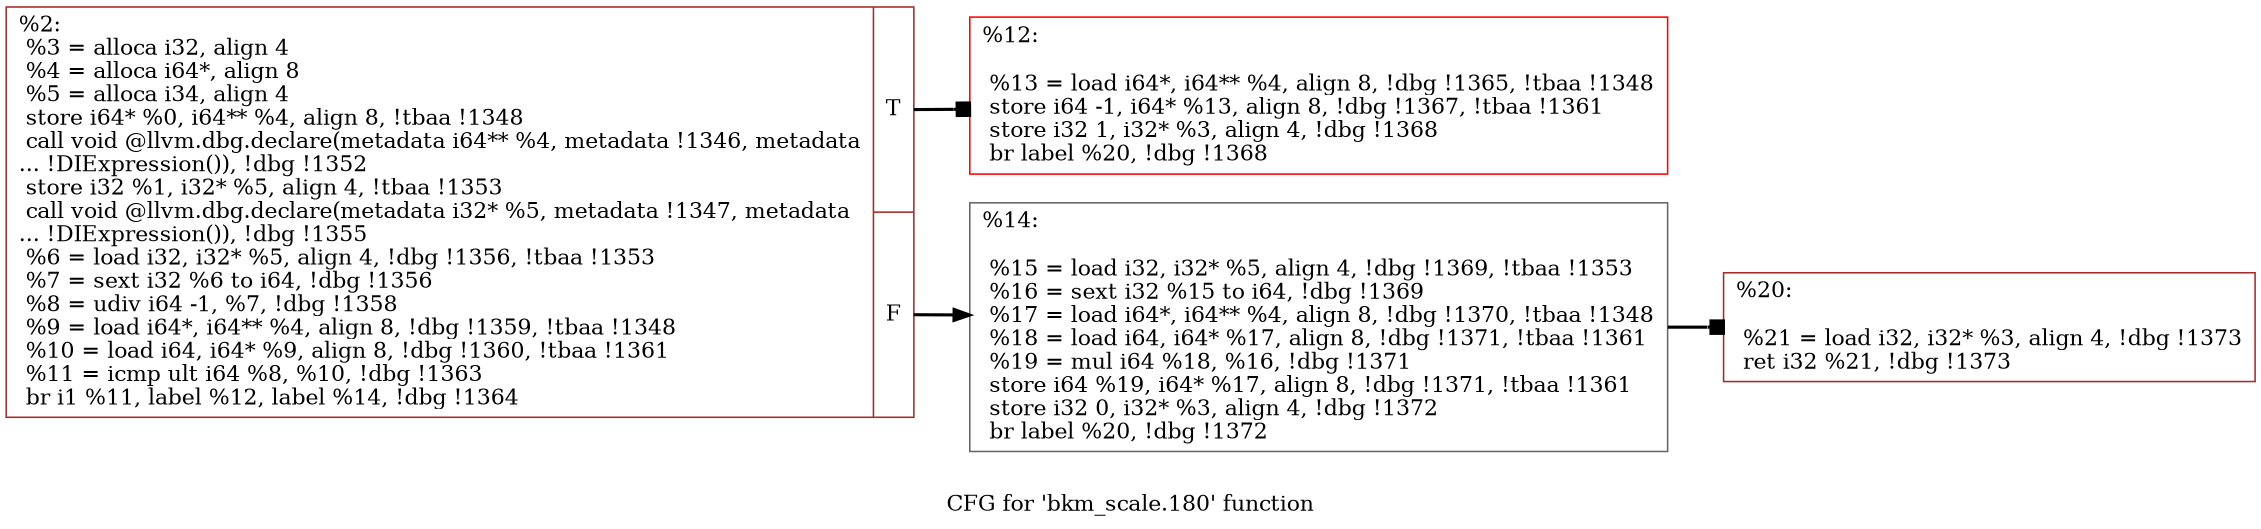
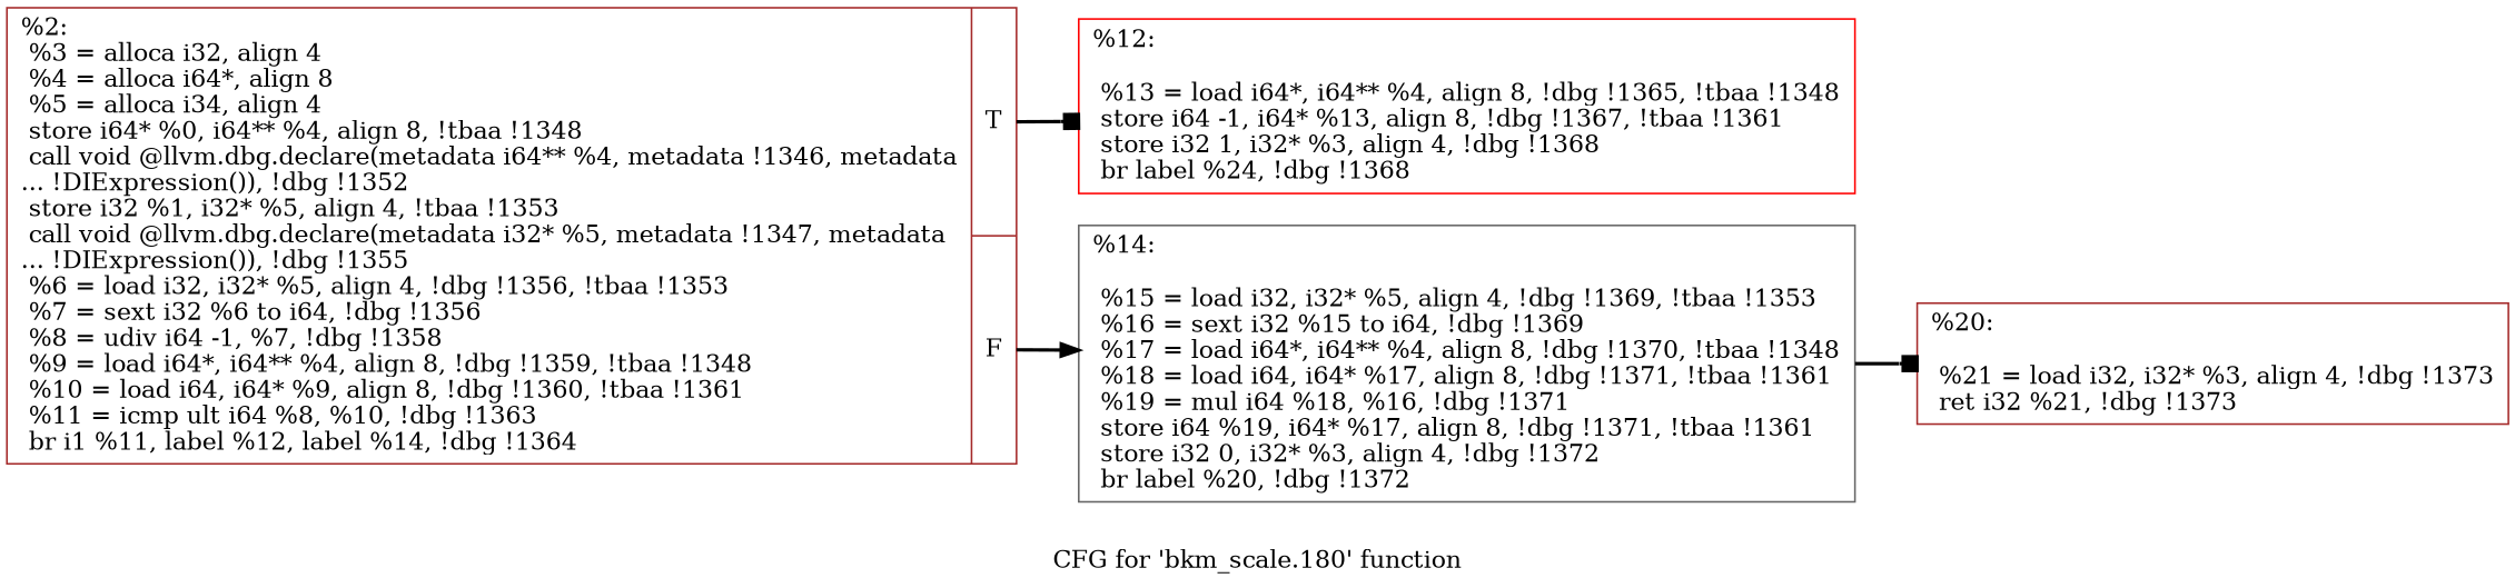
  digraph {
    label="CFG for 'bkm_scale.180' function"
    rankdir=LR
    node [color=brown shape=record]
    edge [arrowhead=box style=bold]
    n1 [label="{%2:\l  %3 = alloca i32, align 4\l  %4 = alloca i64*, align 8\l  %5 = alloca i34, align 4\l  store i64* %0, i64** %4, align 8, !tbaa !1348\l  call void @llvm.dbg.declare(metadata i64** %4, metadata !1346, metadata\l... !DIExpression()), !dbg !1352\l  store i32 %1, i32* %5, align 4, !tbaa !1353\l  call void @llvm.dbg.declare(metadata i32* %5, metadata !1347, metadata\l... !DIExpression()), !dbg !1355\l  %6 = load i32, i32* %5, align 4, !dbg !1356, !tbaa !1353\l  %7 = sext i32 %6 to i64, !dbg !1356\l  %8 = udiv i64 -1, %7, !dbg !1358\l  %9 = load i64*, i64** %4, align 8, !dbg !1359, !tbaa !1348\l  %10 = load i64, i64* %9, align 8, !dbg !1360, !tbaa !1361\l  %11 = icmp ult i64 %8, %10, !dbg !1363\l  br i1 %11, label %12, label %14, !dbg !1364\l|{<s0>T|<s1>F}}"]
-   n2 [color=red label="{%12:\l\l  %13 = load i64*, i64** %4, align 8, !dbg !1365, !tbaa !1348\l  store i64 -1, i64* %13, align 8, !dbg !1367, !tbaa !1361\l  store i32 1, i32* %3, align 4, !dbg !1368\l  br label %20, !dbg !1368\l}"]
+   n2 [color=red label="{%12:\l\l  %13 = load i64*, i64** %4, align 8, !dbg !1365, !tbaa !1348\l  store i64 -1, i64* %13, align 8, !dbg !1367, !tbaa !1361\l  store i32 1, i32* %3, align 4, !dbg !1368\l  br label %24, !dbg !1368\l}"]
    n3 [color=gray40 label="{%14:\l\l  %15 = load i32, i32* %5, align 4, !dbg !1369, !tbaa !1353\l  %16 = sext i32 %15 to i64, !dbg !1369\l  %17 = load i64*, i64** %4, align 8, !dbg !1370, !tbaa !1348\l  %18 = load i64, i64* %17, align 8, !dbg !1371, !tbaa !1361\l  %19 = mul i64 %18, %16, !dbg !1371\l  store i64 %19, i64* %17, align 8, !dbg !1371, !tbaa !1361\l  store i32 0, i32* %3, align 4, !dbg !1372\l  br label %20, !dbg !1372\l}"]
    n4 [label="{%20:\l\l  %21 = load i32, i32* %3, align 4, !dbg !1373\l  ret i32 %21, !dbg !1373\l}"]
    n1 -> n2 [tailport=s0]
    n1 -> n3 [arrowhead=normal tailport=s1]
    n3 -> n4
  }
